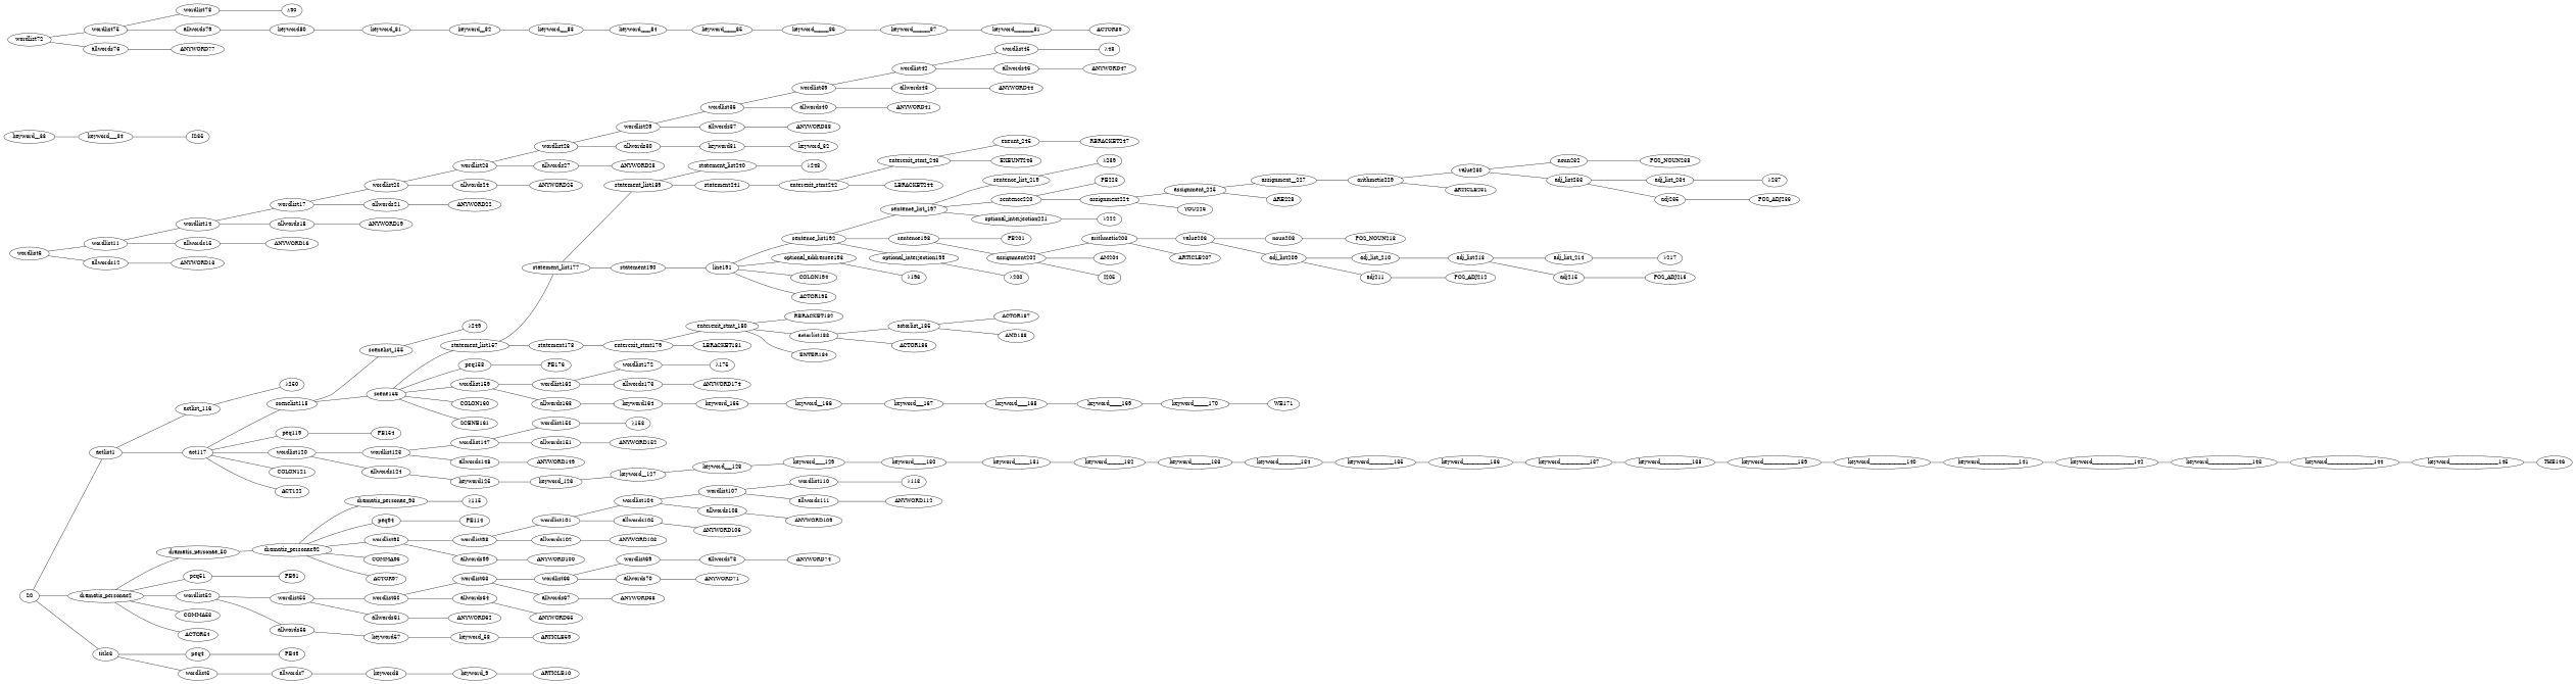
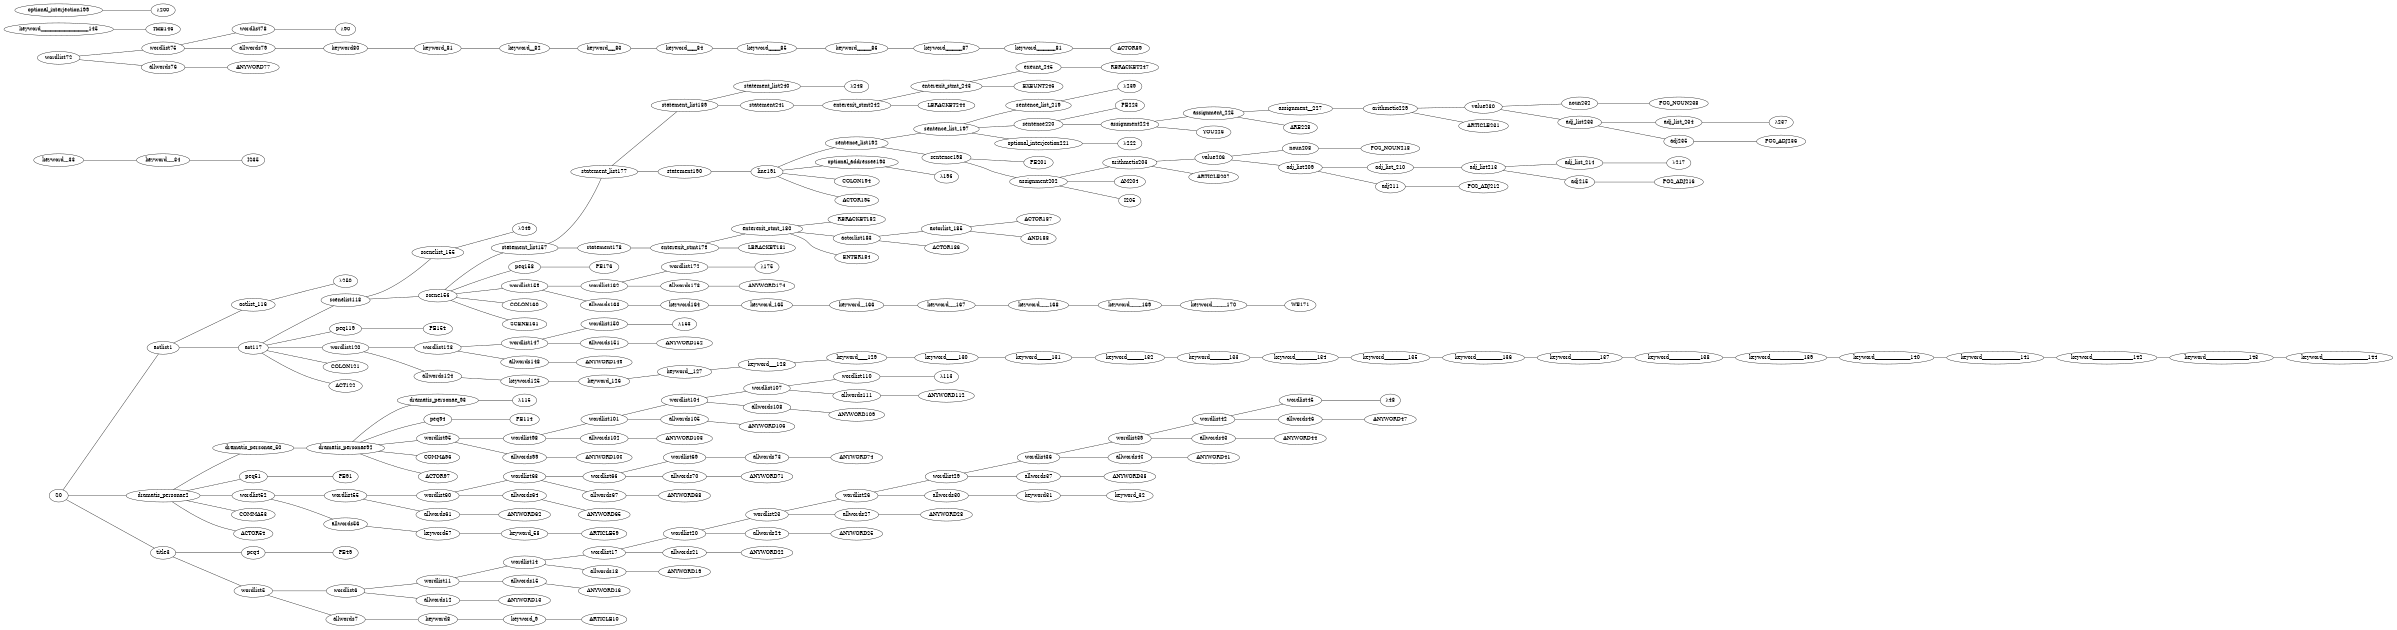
  strict graph {
    rankdir=LR
    S0
    actlist1
    dramatis_personae2
    title3
    actlist_116
    act117
    dramatis_personae_50
    peq51
    wordlist52
    COMMA53
    ACTOR54
    peq4
    wordlist5
    "λ250"
    scenelist118
    peq119
    wordlist120
    COLON121
    ACT122
    dramatis_personae92
    PE91
    wordlist55
    allwords56
    PE49
    wordlist6
    allwords7
    wordlist11
    allwords12
    keyword8
    wordlist14
    allwords15
    ANYWORD13
    keyword_9
    ARTICLE10
    wordlist17
    allwords18
    ANYWORD16
    wordlist20
    allwords21
    ANYWORD19
    wordlist23
    allwords24
    ANYWORD22
    wordlist26
    allwords27
    ANYWORD25
    wordlist29
    allwords30
    ANYWORD28
    wordlist36
    allwords37
    keyword31
    wordlist39
    allwords40
    ANYWORD38
    keyword_32
    keyword__33
    keyword___34
    IS35
    wordlist42
    allwords43
    ANYWORD41
    wordlist45
    allwords46
    ANYWORD44
    "λ48"
    ANYWORD47
    dramatis_personae_93
    peq94
    wordlist95
    COMMA96
    ACTOR97
    wordlist60
    allwords61
    keyword57
    wordlist63
    allwords64
    ANYWORD62
    keyword_58
    ARTICLE59
    wordlist66
    allwords67
    ANYWORD65
    wordlist69
    allwords70
    ANYWORD68
    allwords73
    ANYWORD71
    wordlist72
    wordlist75
    allwords76
    ANYWORD74
    wordlist78
    allwords79
    ANYWORD77
    "λ90"
    keyword80
    keyword_81
    keyword__82
    keyword___83
    keyword____84
    keyword_____85
    keyword______86
    keyword_______87
    n105 [label=keyword________81]
    ACTOR89
    "λ115"
    PE114
    wordlist98
    allwords99
    wordlist101
    allwords102
    ANYWORD100
    wordlist104
    allwords105
    ANYWORD103
    wordlist107
    allwords108
    ANYWORD106
    wordlist110
    allwords111
    ANYWORD109
    "λ113"
    ANYWORD112
    scenelist_155
    scene156
    PE154
    wordlist123
    allwords124
    "λ249"
    statement_list157
    peq158
    wordlist159
    COLON160
    SCENE161
    wordlist147
    allwords148
    keyword125
    wordlist150
    allwords151
    ANYWORD149
    keyword_126
    keyword__127
    keyword___128
    keyword____129
    keyword_____130
    keyword______131
    keyword_______132
    keyword________133
    keyword_________134
    keyword__________135
    keyword___________136
    keyword____________137
    keyword_____________138
    keyword______________139
    keyword_______________140
    keyword________________141
    keyword_________________142
    keyword__________________143
    keyword___________________144
    keyword____________________145
    THE146
    "λ153"
    ANYWORD152
    statement_list177
    statement178
    PE176
    wordlist162
    allwords163
    statement_list189
    statement190
    enterexit_stmt179
    wordlist172
    allwords173
    keyword164
    "λ175"
    ANYWORD174
    keyword_165
    keyword__166
    keyword___167
    keyword____168
    keyword_____169
    keyword______170
    WE171
    statement_list240
    statement241
    line191
    enterexit_stmt_180
    LBRACKET181
    RBRACKET182
    actorlist183
    ENTER184
    actorlist_185
    ACTOR186
    ACTOR187
    AND188
    "λ248"
    enterexit_stmt242
    sentence_list192
    optional_addressee193
    COLON194
    ACTOR195
    sentence_list_197
    sentence198
    optional_interjection199
    "λ196"
    sentence_list_219
    sentence220
    optional_interjection221
    PE201
    assignment202
    "λ200"
    "λ239"
    PE223
    assignment224
    "λ222"
    arithmetic203
    AM204
    I205
    value206
    ARTICLE207
    noun208
    adj_list209
    POS_NOUN218
    adj_list_210
    adj211
    adj_list213
    POS_ADJ212
    adj_list_214
    adj215
    "λ217"
    POS_ADJ216
    assignment_225
    YOU226
    assignment__227
    ARE228
    arithmetic229
    value230
    ARTICLE231
    noun232
    adj_list233
    POS_NOUN238
    adj_list_234
    adj235
    "λ237"
    POS_ADJ236
    enterexit_stmt_243
    LBRACKET244
    exeunt_245
    EXEUNT246
    RBRACKET247
    S0 -- actlist1
    S0 -- dramatis_personae2
    S0 -- title3
    actlist1 -- actlist_116
    actlist1 -- act117
    dramatis_personae2 -- dramatis_personae_50
    dramatis_personae2 -- peq51
    dramatis_personae2 -- wordlist52
    dramatis_personae2 -- COMMA53
    dramatis_personae2 -- ACTOR54
    title3 -- peq4
    title3 -- wordlist5
    actlist_116 -- "λ250"
    act117 -- scenelist118
    act117 -- peq119
    act117 -- wordlist120
    act117 -- COLON121
    act117 -- ACT122
    dramatis_personae_50 -- dramatis_personae92
    peq51 -- PE91
    wordlist52 -- wordlist55
    wordlist52 -- allwords56
    peq4 -- PE49
+   wordlist5 -- wordlist6
    wordlist5 -- allwords7
    scenelist118 -- scenelist_155
    scenelist118 -- scene156
    peq119 -- PE154
    wordlist120 -- wordlist123
    wordlist120 -- allwords124
    dramatis_personae92 -- dramatis_personae_93
    dramatis_personae92 -- peq94
    dramatis_personae92 -- wordlist95
    dramatis_personae92 -- COMMA96
    dramatis_personae92 -- ACTOR97
    wordlist55 -- wordlist60
    wordlist55 -- allwords61
    allwords56 -- keyword57
    wordlist6 -- wordlist11
    wordlist6 -- allwords12
    allwords7 -- keyword8
    wordlist11 -- wordlist14
    wordlist11 -- allwords15
    allwords12 -- ANYWORD13
    keyword8 -- keyword_9
    wordlist14 -- wordlist17
    wordlist14 -- allwords18
    allwords15 -- ANYWORD16
    keyword_9 -- ARTICLE10
    wordlist17 -- wordlist20
    wordlist17 -- allwords21
    allwords18 -- ANYWORD19
    wordlist20 -- wordlist23
    wordlist20 -- allwords24
    allwords21 -- ANYWORD22
    wordlist23 -- wordlist26
    wordlist23 -- allwords27
    allwords24 -- ANYWORD25
    wordlist26 -- wordlist29
    wordlist26 -- allwords30
    allwords27 -- ANYWORD28
    wordlist29 -- wordlist36
    wordlist29 -- allwords37
    allwords30 -- keyword31
    wordlist36 -- wordlist39
    wordlist36 -- allwords40
    allwords37 -- ANYWORD38
    keyword31 -- keyword_32
    wordlist39 -- wordlist42
    wordlist39 -- allwords43
    allwords40 -- ANYWORD41
    keyword__33 -- keyword___34
    keyword___34 -- IS35
    wordlist42 -- wordlist45
    wordlist42 -- allwords46
    allwords43 -- ANYWORD44
    wordlist45 -- "λ48"
    allwords46 -- ANYWORD47
    dramatis_personae_93 -- "λ115"
    peq94 -- PE114
    wordlist95 -- wordlist98
    wordlist95 -- allwords99
    wordlist60 -- wordlist63
    wordlist60 -- allwords64
    allwords61 -- ANYWORD62
    keyword57 -- keyword_58
    wordlist63 -- wordlist66
    wordlist63 -- allwords67
    allwords64 -- ANYWORD65
    keyword_58 -- ARTICLE59
    wordlist66 -- wordlist69
    wordlist66 -- allwords70
    allwords67 -- ANYWORD68
    wordlist69 -- allwords73
    allwords70 -- ANYWORD71
    allwords73 -- ANYWORD74
    wordlist72 -- wordlist75
    wordlist72 -- allwords76
    wordlist75 -- wordlist78
    wordlist75 -- allwords79
    allwords76 -- ANYWORD77
    wordlist78 -- "λ90"
    allwords79 -- keyword80
    keyword80 -- keyword_81
    keyword_81 -- keyword__82
    keyword__82 -- keyword___83
    keyword___83 -- keyword____84
    keyword____84 -- keyword_____85
    keyword_____85 -- keyword______86
    keyword______86 -- keyword_______87
    keyword_______87 -- n105
    n105 -- ACTOR89
    wordlist98 -- wordlist101
    wordlist98 -- allwords102
    allwords99 -- ANYWORD100
    wordlist101 -- wordlist104
    wordlist101 -- allwords105
    allwords102 -- ANYWORD103
    wordlist104 -- wordlist107
    wordlist104 -- allwords108
    allwords105 -- ANYWORD106
    wordlist107 -- wordlist110
    wordlist107 -- allwords111
    allwords108 -- ANYWORD109
    wordlist110 -- "λ113"
    allwords111 -- ANYWORD112
    scenelist_155 -- "λ249"
    scene156 -- statement_list157
    scene156 -- peq158
    scene156 -- wordlist159
    scene156 -- COLON160
    scene156 -- SCENE161
    wordlist123 -- wordlist147
    wordlist123 -- allwords148
    allwords124 -- keyword125
    statement_list157 -- statement_list177
    statement_list157 -- statement178
    peq158 -- PE176
    wordlist159 -- wordlist162
    wordlist159 -- allwords163
    wordlist147 -- wordlist150
    wordlist147 -- allwords151
    allwords148 -- ANYWORD149
    keyword125 -- keyword_126
    wordlist150 -- "λ153"
    allwords151 -- ANYWORD152
    keyword_126 -- keyword__127
    keyword__127 -- keyword___128
    keyword___128 -- keyword____129
    keyword____129 -- keyword_____130
    keyword_____130 -- keyword______131
    keyword______131 -- keyword_______132
    keyword_______132 -- keyword________133
    keyword________133 -- keyword_________134
    keyword_________134 -- keyword__________135
    keyword__________135 -- keyword___________136
    keyword___________136 -- keyword____________137
    keyword____________137 -- keyword_____________138
    keyword_____________138 -- keyword______________139
    keyword______________139 -- keyword_______________140
    keyword_______________140 -- keyword________________141
    keyword________________141 -- keyword_________________142
    keyword_________________142 -- keyword__________________143
    keyword__________________143 -- keyword___________________144
-   keyword___________________144 -- keyword____________________145
    keyword____________________145 -- THE146
    statement_list177 -- statement_list189
    statement_list177 -- statement190
    statement178 -- enterexit_stmt179
    wordlist162 -- wordlist172
    wordlist162 -- allwords173
    allwords163 -- keyword164
    statement_list189 -- statement_list240
    statement_list189 -- statement241
    statement190 -- line191
    enterexit_stmt179 -- enterexit_stmt_180
    enterexit_stmt179 -- LBRACKET181
    wordlist172 -- "λ175"
    allwords173 -- ANYWORD174
    keyword164 -- keyword_165
    keyword_165 -- keyword__166
    keyword__166 -- keyword___167
    keyword___167 -- keyword____168
    keyword____168 -- keyword_____169
    keyword_____169 -- keyword______170
    keyword______170 -- WE171
    statement_list240 -- "λ248"
    statement241 -- enterexit_stmt242
    line191 -- sentence_list192
    line191 -- optional_addressee193
    line191 -- COLON194
    line191 -- ACTOR195
    enterexit_stmt_180 -- RBRACKET182
    enterexit_stmt_180 -- actorlist183
    enterexit_stmt_180 -- ENTER184
    actorlist183 -- actorlist_185
    actorlist183 -- ACTOR186
    actorlist_185 -- ACTOR187
    actorlist_185 -- AND188
    enterexit_stmt242 -- enterexit_stmt_243
    enterexit_stmt242 -- LBRACKET244
    sentence_list192 -- sentence_list_197
    sentence_list192 -- sentence198
-   sentence_list192 -- optional_interjection199
    optional_addressee193 -- "λ196"
    sentence_list_197 -- sentence_list_219
    sentence_list_197 -- sentence220
    sentence_list_197 -- optional_interjection221
    sentence198 -- PE201
    sentence198 -- assignment202
    optional_interjection199 -- "λ200"
    sentence_list_219 -- "λ239"
    sentence220 -- PE223
    sentence220 -- assignment224
    optional_interjection221 -- "λ222"
    assignment202 -- arithmetic203
    assignment202 -- AM204
    assignment202 -- I205
    assignment224 -- assignment_225
    assignment224 -- YOU226
    arithmetic203 -- value206
    arithmetic203 -- ARTICLE207
    value206 -- noun208
    value206 -- adj_list209
    noun208 -- POS_NOUN218
    adj_list209 -- adj_list_210
    adj_list209 -- adj211
    adj_list_210 -- adj_list213
    adj211 -- POS_ADJ212
    adj_list213 -- adj_list_214
    adj_list213 -- adj215
    adj_list_214 -- "λ217"
    adj215 -- POS_ADJ216
    assignment_225 -- assignment__227
    assignment_225 -- ARE228
    assignment__227 -- arithmetic229
    arithmetic229 -- value230
    arithmetic229 -- ARTICLE231
    value230 -- noun232
    value230 -- adj_list233
    noun232 -- POS_NOUN238
    adj_list233 -- adj_list_234
    adj_list233 -- adj235
    adj_list_234 -- "λ237"
    adj235 -- POS_ADJ236
    enterexit_stmt_243 -- exeunt_245
    enterexit_stmt_243 -- EXEUNT246
    exeunt_245 -- RBRACKET247
  }
